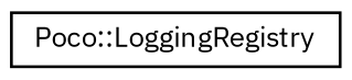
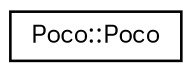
  digraph {
    rankdir=TB
    fontname="IBM Plex Sans"
-   n1 [color=black fillcolor=white fontname="IBM Plex Sans" fontsize=10 height=0.2 label="Poco::LoggingRegistry" shape=record style=filled width=0.4]
+   n1 [color=black fillcolor=white fontname="IBM Plex Sans" fontsize=10 height=0.2 label="Poco::Poco" shape=record style=filled width=0.4]
  }
